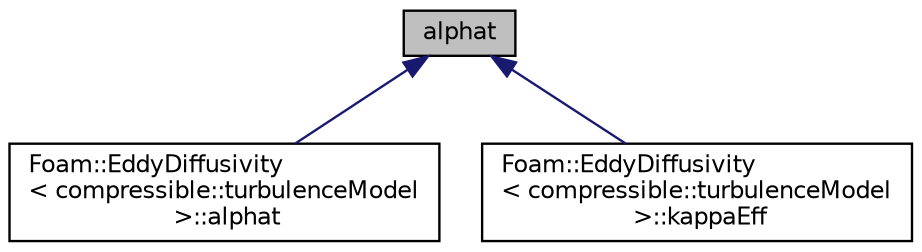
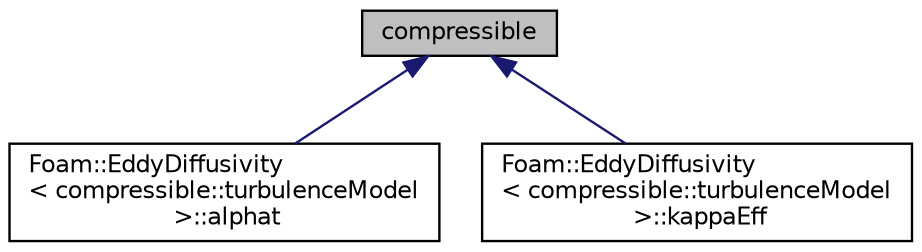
  digraph {
    rankdir=TB
    node [color=black fontname=Helvetica fontsize=10 shape=record]
    edge [color=midnightblue dir=back fontname=Helvetica fontsize=10 labelfontname=Helvetica labelfontsize=10 style=solid]
-   n1 [fillcolor=grey75 fontcolor=black height=0.2 label=alphat style=filled width=0.4]
+   n1 [fillcolor=grey75 fontcolor=black height=0.2 label=compressible style=filled width=0.4]
    n2 [height=0.2 label="Foam::EddyDiffusivity\l\< compressible::turbulenceModel\l \>::alphat" width=0.4]
    n3 [height=0.2 label="Foam::EddyDiffusivity\l\< compressible::turbulenceModel\l \>::kappaEff" width=0.4]
    n1 -> n2
    n1 -> n3
  }
